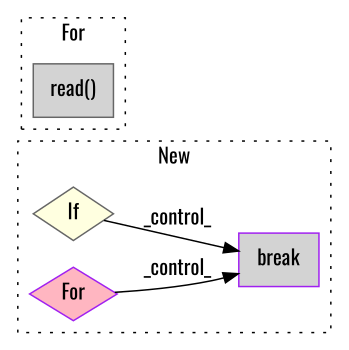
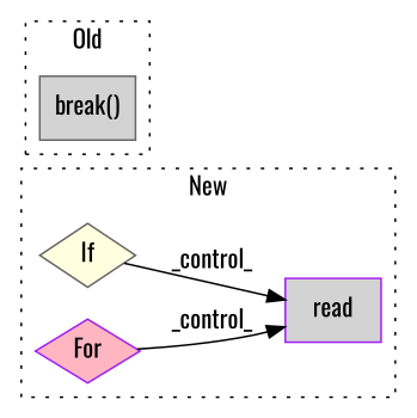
  digraph {
    fontname=Oswald
    rankdir=LR
    node [color=purple fillcolor=lightgrey fontname=Oswald shape=box style=filled]
    edge [fontname=Oswald]
-   n1 [a=94 l=5 label=break s=5157]
+   n1 [a=94 l=5 label=read s=5157]
    n2 [a=96 color=gray40 fillcolor=lightyellow l=3 label=If s=5125 shape=diamond]
    n3 [a=107 fillcolor=lightpink l="4,14" label=For s="4779,4804" shape=diamond]
-   n4 [a=75 color=gray40 l=9 label="read()" s=4079]
+   n4 [a=75 color=gray40 l=9 label="break()" s=4079]
    subgraph cluster_1 {
      label=New
      style=dotted
      n1
      n2
      n3
    }
    subgraph cluster_2 {
-     label=For
+     label=Old
      style=dotted
      n4
    }
    n2 -> n1 [label=_control_]
    n3 -> n1 [label=_control_]
  }
